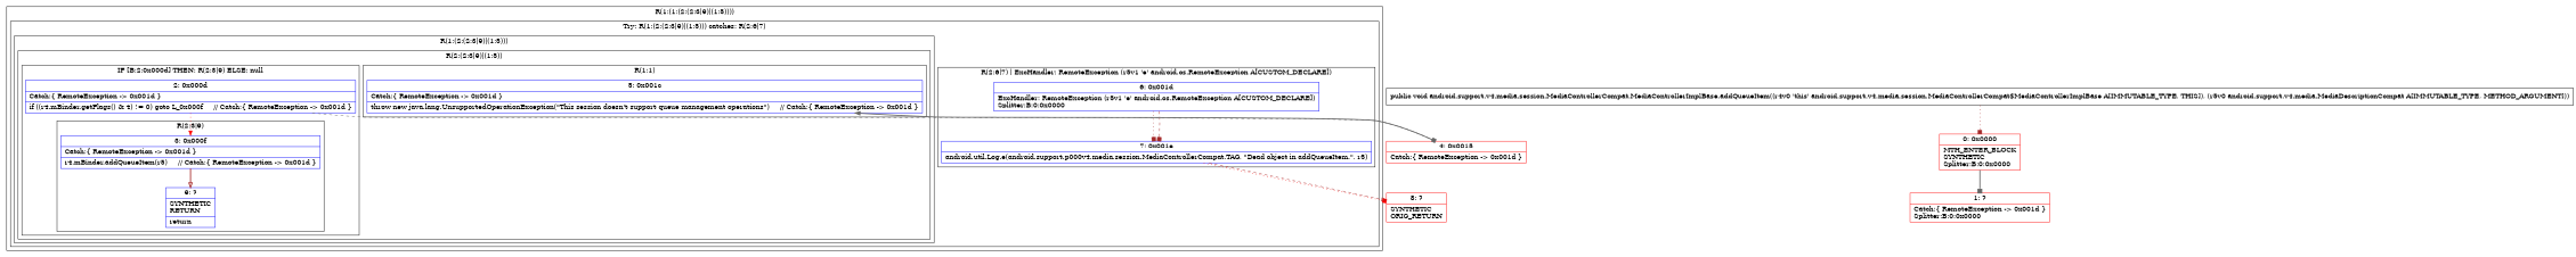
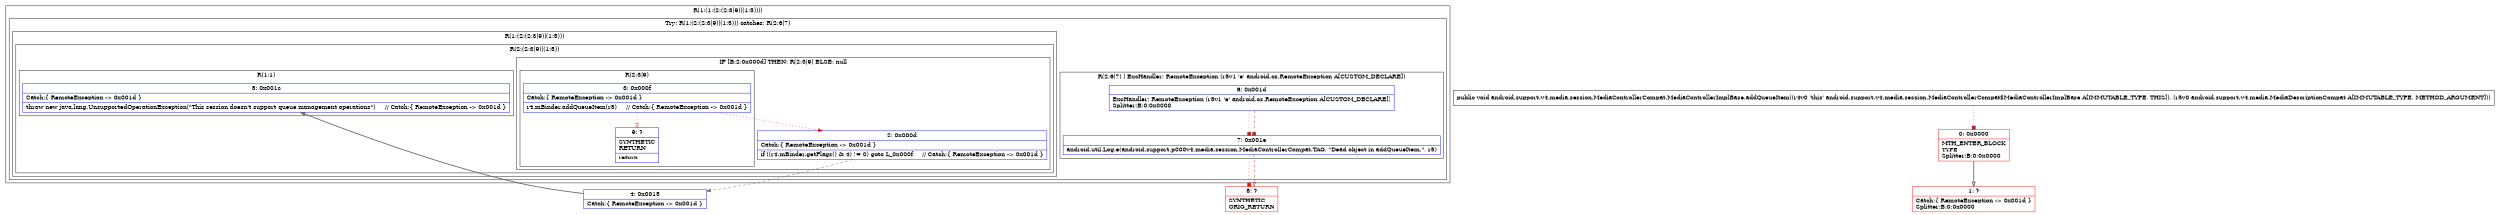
  digraph {
    node [color=blue shape=record]
    edge [arrowhead=box color=brown style=dotted]
    n1 [label="{3\:\ 0x000f|Catch:\{ RemoteException \-\> 0x001d \}\l|r4.mBinder.addQueueItem(r5)     \/\/ Catch:\{ RemoteException \-\> 0x001d \}\l}"]
    n2 [label="{9\:\ ?|SYNTHETIC\lRETURN\l|return\l}"]
    n3 [label="{2\:\ 0x000d|Catch:\{ RemoteException \-\> 0x001d \}\l|if ((r4.mBinder.getFlags() & 4) != 0) goto L_0x000f     \/\/ Catch:\{ RemoteException \-\> 0x001d \}\l}"]
    n4 [label="{5\:\ 0x001c|Catch:\{ RemoteException \-\> 0x001d \}\l|throw new java.lang.UnsupportedOperationException(\"This session doesn't support queue management operations\")     \/\/ Catch:\{ RemoteException \-\> 0x001d \}\l}"]
    n5 [label="{6\:\ 0x001d|ExcHandler: RemoteException (r5v1 'e' android.os.RemoteException A[CUSTOM_DECLARE])\lSplitter:B:0:0x0000\l}"]
    n6 [label="{7\:\ 0x001e|android.util.Log.e(android.support.p000v4.media.session.MediaControllerCompat.TAG, \"Dead object in addQueueItem.\", r5)\l}"]
-   n7 [color=red label="{4\:\ 0x0015|Catch:\{ RemoteException \-\> 0x001d \}\l}"]
+   n7 [label="{4\:\ 0x0015|Catch:\{ RemoteException \-\> 0x001d \}\l}"]
    n8 [color=red label="{8\:\ ?|SYNTHETIC\lORIG_RETURN\l}"]
-   n9 [color=red label="{0\:\ 0x0000|MTH_ENTER_BLOCK\lSYNTHETIC\lSplitter:B:0:0x0000\l}"]
+   n9 [color=red label="{0\:\ 0x0000|MTH_ENTER_BLOCK\lTYPE\lSplitter:B:0:0x0000\l}"]
    n10 [color=red label="{1\:\ ?|Catch:\{ RemoteException \-\> 0x001d \}\lSplitter:B:0:0x0000\l}"]
    n11 [label="{public void android.support.v4.media.session.MediaControllerCompat.MediaControllerImplBase.addQueueItem((r4v0 'this' android.support.v4.media.session.MediaControllerCompat$MediaControllerImplBase A[IMMUTABLE_TYPE, THIS]), (r5v0 android.support.v4.media.MediaDescriptionCompat A[IMMUTABLE_TYPE, METHOD_ARGUMENT])) }" color=""]
    subgraph cluster_1 {
      label="R(1:(1:(2:(2:3|9)|(1:5))))"
      subgraph cluster_2 {
        label="Try: R(1:(2:(2:3|9)|(1:5))) catches: R(2:6|7)"
        subgraph cluster_3 {
          label="R(1:(2:(2:3|9)|(1:5)))"
          subgraph cluster_4 {
            label="R(2:(2:3|9)|(1:5))"
            subgraph cluster_5 {
              label="IF [B:2:0x000d] THEN: R(2:3|9) ELSE: null"
              n3
              subgraph cluster_6 {
                label="R(2:3|9)"
                n1
                n2
              }
            }
            subgraph cluster_7 {
              label="R(1:1)"
              n4
            }
          }
        }
        subgraph cluster_8 {
          label="R(2:6|7) | ExcHandler: RemoteException (r5v1 'e' android.os.RemoteException A[CUSTOM_DECLARE])\l"
          n5
          n6
        }
      }
    }
    subgraph cluster_9 {
      label="R(2:6|7) | ExcHandler: RemoteException (r5v1 'e' android.os.RemoteException A[CUSTOM_DECLARE])\l"
    }
-   n1 -> n2 [arrowhead=onormal style=bold]
-   n3 -> n1 [arrowhead=normal color=red]
-   n3 -> n7 [color=gray40 style=dashed]
+   n1 -> n2 [arrowhead=onormal]
+   n1 -> n3 [arrowhead=normal color=red]
+   n3 -> n7 [arrowhead=normal color=gray40 style=dashed]
    n5 -> n6
    n5 -> n6 [style=dashed]
    n6 -> n8 [color=red]
    n6 -> n8 [arrowhead=onormal style=dashed]
    n7 -> n4 [arrowhead=normal color=gray40 style=bold]
-   n9 -> n10 [color=gray40 style=bold]
+   n9 -> n10 [arrowhead=onormal color=gray40 style=bold]
    n11 -> n9
  }
